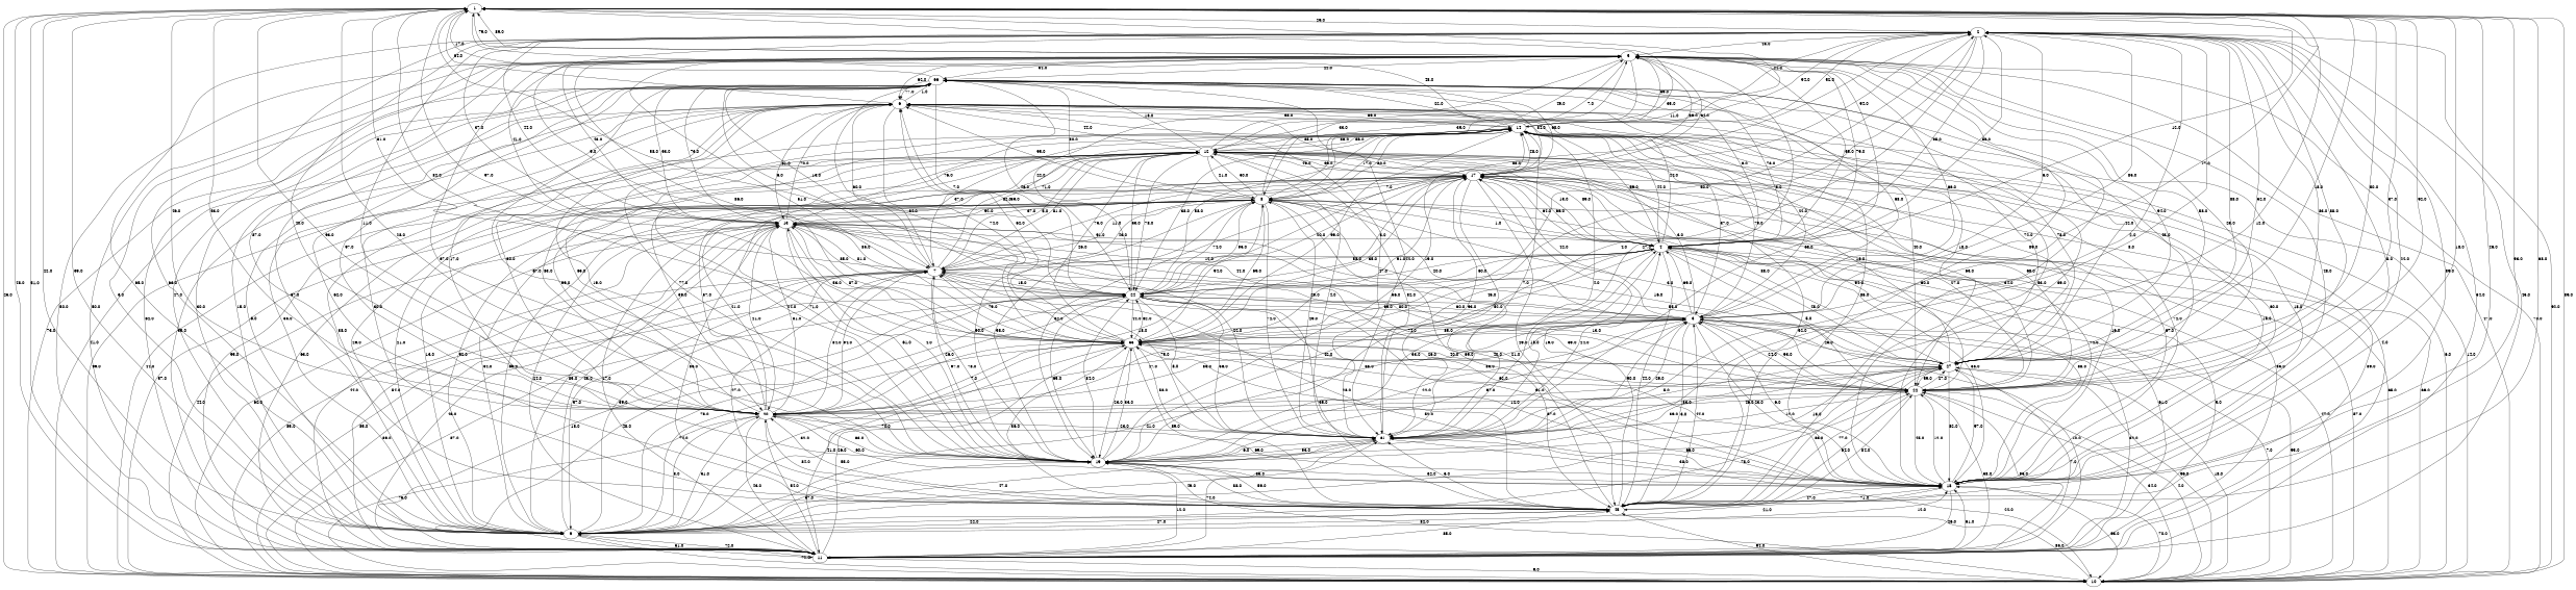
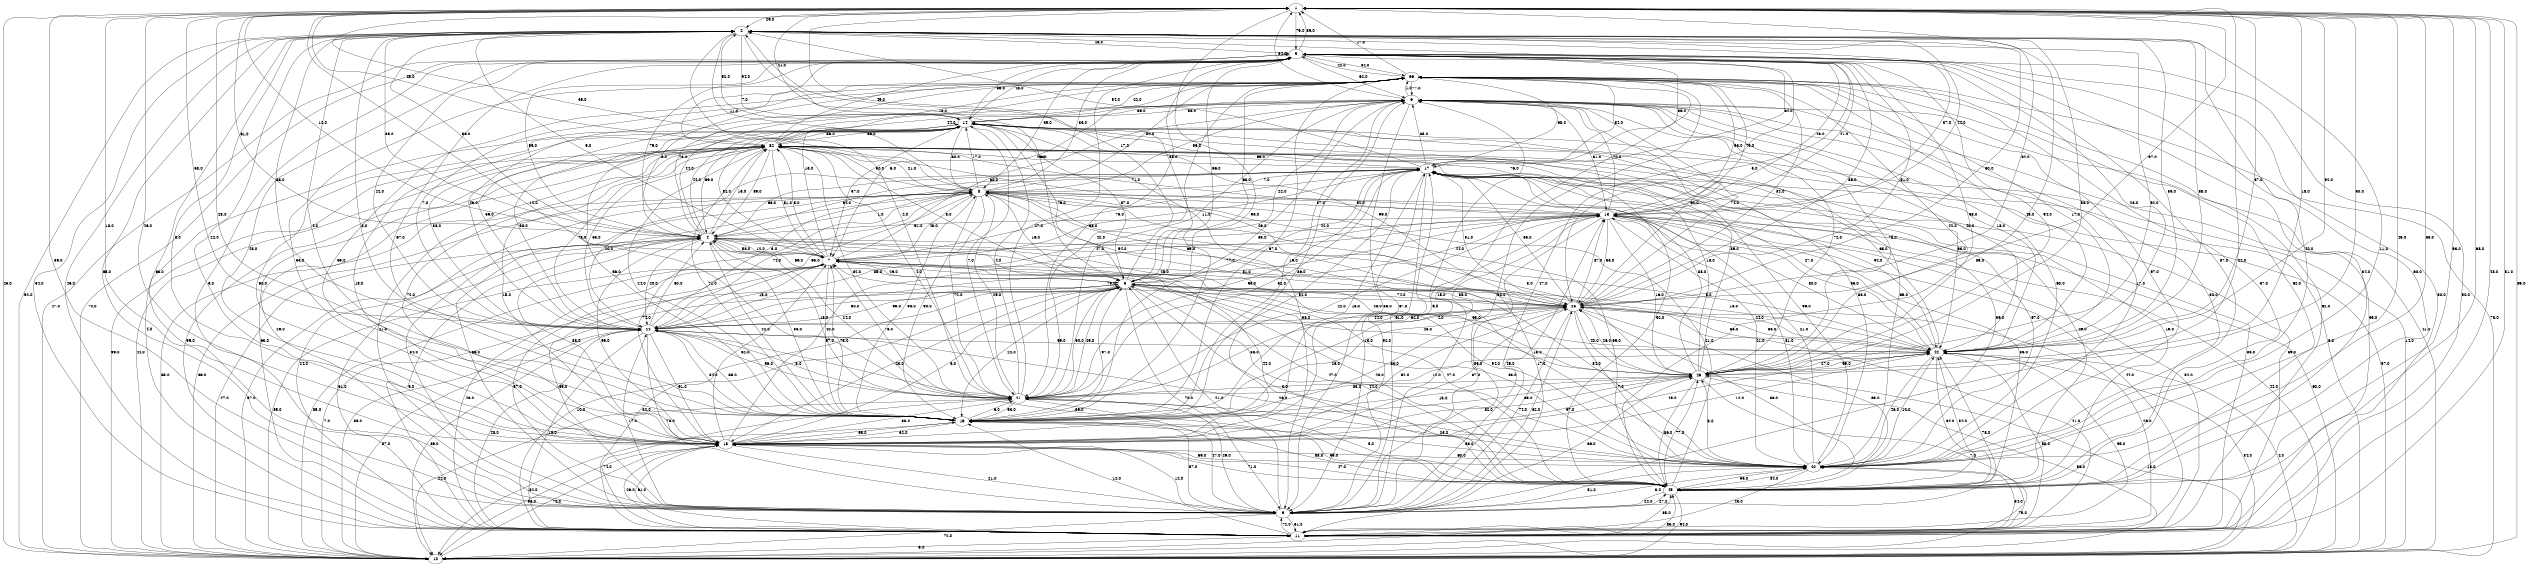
  strict digraph {
    n1 [label=1]
    n2 [label=2]
    n3 [label=5]
    n4 [label=9]
    n5 [label=10]
    n6 [label=11]
    n7 [label=45]
    n8 [label=18]
    n9 [label=19]
    n10 [label=20]
-   n11 [label=61]
+   n11 [label=21]
    n12 [label=22]
-   n13 [label=27]
+   n13 [label=23]
    n14 [label=24]
-   n15 [label=55]
+   n15 [label=25]
    n16 [label=3]
    n17 [label=4]
    n18 [label=7]
    n19 [label=8]
    n20 [label=13]
    n21 [label=14]
-   n22 [label=12]
+   n22 [label=82]
    n23 [label=17]
    n24 [label=6]
    n25 [label=66]
    n1 -> n2 [label=29.0]
    n1 -> n3 [label=79.0]
    n1 -> n4 [label=22.0]
    n1 -> n5 [label=25.0]
    n1 -> n6 [label=48.0]
    n1 -> n7 [label=93.0]
    n1 -> n8 [label=18.0]
    n1 -> n9 [label=93.0]
    n1 -> n10 [label=46.0]
    n1 -> n11 [label=12.0]
    n1 -> n12 [label=37.0]
    n1 -> n13 [label=18.0]
    n1 -> n14 [label=58.0]
    n1 -> n15 [label=82.0]
    n2 -> n3 [label=43.0]
    n2 -> n4 [label=65.0]
    n2 -> n6 [label=54.0]
    n2 -> n7 [label=89.0]
    n2 -> n8 [label=8.0]
    n2 -> n9 [label=4.0]
    n2 -> n10 [label=40.0]
    n2 -> n11 [label=2.0]
    n2 -> n12 [label=83.0]
    n2 -> n13 [label=88.0]
    n2 -> n15 [label=3.0]
    n2 -> n16 [label=6.0]
    n2 -> n17 [label=85.0]
    n2 -> n18 [label=9.0]
    n2 -> n19 [label=11.0]
    n2 -> n20 [label=37.0]
    n2 -> n21 [label=94.0]
    n3 -> n1 [label=89.0]
    n3 -> n4 [label=47.0]
    n3 -> n5 [label=47.0]
    n3 -> n6 [label=50.0]
    n3 -> n7 [label=34.0]
    n3 -> n10 [label=87.0]
    n3 -> n11 [label=68.0]
    n3 -> n13 [label=58.0]
    n3 -> n14 [label=22.0]
    n3 -> n15 [label=86.0]
    n3 -> n17 [label=55.0]
    n3 -> n19 [label=35.0]
    n3 -> n20 [label=43.0]
-   n23 -> n21 [label=48.0]
+   n3 -> n21 [label=48.0]
    n3 -> n22 [label=7.0]
    n3 -> n23 [label=99.0]
    n3 -> n24 [label=62.0]
    n3 -> n25 [label=34.0]
    n4 -> n1 [label=39.0]
    n4 -> n2 [label=63.0]
    n4 -> n3 [label=3.0]
    n4 -> n5 [label=72.0]
    n4 -> n6 [label=51.0]
    n4 -> n7 [label=27.0]
    n4 -> n8 [label=12.0]
    n4 -> n9 [label=57.0]
    n4 -> n10 [label=51.0]
    n4 -> n11 [label=49.0]
    n4 -> n12 [label=78.0]
    n4 -> n13 [label=66.0]
+   n4 -> n14 [label=17.0]
    n4 -> n15 [label=32.0]
    n4 -> n16 [label=21.0]
    n4 -> n18 [label=39.0]
    n4 -> n19 [label=63.0]
    n4 -> n20 [label=45.0]
    n4 -> n22 [label=21.0]
    n4 -> n23 [label=92.0]
    n4 -> n24 [label=6.0]
    n4 -> n25 [label=30.0]
    n5 -> n1 [label=89.0]
    n5 -> n2 [label=92.0]
    n5 -> n3 [label=70.0]
    n5 -> n7 [label=85.0]
    n5 -> n8 [label=70.0]
    n5 -> n12 [label=4.0]
    n5 -> n13 [label=18.0]
    n5 -> n14 [label=87.0]
    n5 -> n16 [label=95.0]
    n5 -> n17 [label=57.0]
    n5 -> n18 [label=85.0]
    n5 -> n19 [label=69.0]
    n5 -> n20 [label=60.0]
    n5 -> n21 [label=14.0]
    n5 -> n22 [label=44.0]
    n5 -> n23 [label=57.0]
    n6 -> n1 [label=51.0]
    n6 -> n2 [label=45.0]
    n6 -> n3 [label=50.0]
    n6 -> n4 [label=72.0]
    n6 -> n5 [label=9.0]
    n6 -> n7 [label=85.0]
    n6 -> n8 [label=61.0]
    n6 -> n9 [label=12.0]
    n6 -> n10 [label=54.0]
    n6 -> n11 [label=74.0]
    n6 -> n12 [label=95.0]
    n6 -> n14 [label=48.0]
    n6 -> n15 [label=26.0]
    n6 -> n16 [label=32.0]
    n6 -> n17 [label=5.0]
    n6 -> n19 [label=17.0]
    n6 -> n20 [label=54.0]
    n6 -> n22 [label=63.0]
    n6 -> n23 [label=89.0]
    n6 -> n25 [label=62.0]
    n7 -> n1 [label=68.0]
    n7 -> n3 [label=60.0]
    n7 -> n4 [label=22.0]
    n7 -> n5 [label=94.0]
    n7 -> n8 [label=71.0]
    n7 -> n9 [label=59.0]
    n7 -> n10 [label=55.0]
    n7 -> n11 [label=5.0]
    n7 -> n12 [label=84.0]
    n7 -> n13 [label=77.0]
    n7 -> n15 [label=36.0]
    n7 -> n16 [label=44.0]
    n7 -> n18 [label=27.0]
    n7 -> n19 [label=21.0]
    n7 -> n23 [label=19.0]
    n7 -> n24 [label=30.0]
    n7 -> n25 [label=62.0]
    n8 -> n1 [label=46.0]
    n8 -> n2 [label=22.0]
    n8 -> n3 [label=48.0]
    n8 -> n4 [label=21.0]
    n8 -> n5 [label=93.0]
    n8 -> n6 [label=26.0]
    n8 -> n7 [label=47.0]
    n8 -> n9 [label=55.0]
    n8 -> n10 [label=60.0]
    n8 -> n11 [label=38.0]
    n8 -> n12 [label=12.0]
    n8 -> n13 [label=97.0]
    n8 -> n15 [label=37.0]
    n8 -> n16 [label=6.0]
    n8 -> n17 [label=88.0]
    n8 -> n18 [label=62.0]
    n8 -> n19 [label=74.0]
    n8 -> n20 [label=40.0]
    n8 -> n21 [label=18.0]
    n8 -> n22 [label=15.0]
    n8 -> n23 [label=67.0]
    n8 -> n24 [label=86.0]
    n8 -> n25 [label=39.0]
    n9 -> n1 [label=28.0]
    n9 -> n2 [label=8.0]
    n9 -> n3 [label=67.0]
    n9 -> n5 [label=82.0]
    n9 -> n7 [label=88.0]
    n9 -> n8 [label=32.0]
    n9 -> n11 [label=6.0]
    n9 -> n13 [label=13.0]
    n9 -> n14 [label=84.0]
    n9 -> n15 [label=33.0]
    n9 -> n16 [label=97.0]
    n9 -> n17 [label=33.0]
    n9 -> n18 [label=78.0]
    n9 -> n19 [label=98.0]
    n9 -> n20 [label=4.0]
    n9 -> n21 [label=56.0]
    n9 -> n22 [label=71.0]
    n9 -> n24 [label=19.0]
    n10 -> n1 [label=53.0]
    n10 -> n2 [label=11.0]
    n10 -> n4 [label=3.0]
    n10 -> n5 [label=75.0]
    n10 -> n6 [label=43.0]
    n10 -> n7 [label=84.0]
    n10 -> n8 [label=69.0]
    n10 -> n9 [label=63.0]
    n10 -> n11 [label=23.0]
    n10 -> n12 [label=12.0]
    n10 -> n13 [label=5.0]
    n10 -> n14 [label=26.0]
    n10 -> n16 [label=83.0]
    n10 -> n18 [label=94.0]
    n10 -> n19 [label=21.0]
    n10 -> n20 [label=81.0]
    n10 -> n21 [label=65.0]
    n10 -> n22 [label=99.0]
    n10 -> n23 [label=57.0]
    n10 -> n24 [label=17.0]
    n11 -> n3 [label=27.0]
    n11 -> n4 [label=47.0]
    n11 -> n5 [label=22.0]
    n11 -> n9 [label=93.0]
    n11 -> n12 [label=12.0]
    n11 -> n14 [label=56.0]
    n11 -> n15 [label=58.0]
    n11 -> n16 [label=29.0]
    n11 -> n17 [label=24.0]
    n11 -> n18 [label=75.0]
    n11 -> n19 [label=29.0]
    n11 -> n21 [label=4.0]
    n11 -> n22 [label=4.0]
    n11 -> n23 [label=93.0]
    n12 -> n1 [label=92.0]
    n12 -> n2 [label=88.0]
    n12 -> n3 [label=23.0]
    n12 -> n5 [label=34.0]
    n12 -> n6 [label=58.0]
    n12 -> n7 [label=64.0]
    n12 -> n8 [label=45.0]
    n12 -> n10 [label=46.0]
    n12 -> n13 [label=27.0]
    n12 -> n15 [label=55.0]
    n12 -> n16 [label=24.0]
    n12 -> n18 [label=13.0]
    n12 -> n20 [label=55.0]
    n12 -> n22 [label=68.0]
    n12 -> n23 [label=27.0]
    n12 -> n24 [label=18.0]
+   n12 -> n25 [label=17.0]
    n13 -> n1 [label=50.0]
    n13 -> n2 [label=52.0]
    n13 -> n3 [label=94.0]
    n13 -> n5 [label=96.0]
    n13 -> n6 [label=7.0]
    n13 -> n7 [label=86.0]
    n13 -> n8 [label=82.0]
    n13 -> n9 [label=39.0]
    n13 -> n11 [label=83.0]
    n13 -> n12 [label=59.0]
    n13 -> n15 [label=26.0]
    n13 -> n21 [label=89.0]
    n13 -> n22 [label=18.0]
    n13 -> n23 [label=88.0]
    n13 -> n24 [label=78.0]
    n14 -> n2 [label=83.0]
    n14 -> n4 [label=78.0]
    n14 -> n5 [label=89.0]
    n14 -> n6 [label=18.0]
    n14 -> n7 [label=35.0]
    n14 -> n8 [label=91.0]
    n14 -> n9 [label=65.0]
    n14 -> n11 [label=8.0]
    n14 -> n12 [label=59.0]
    n14 -> n15 [label=44.0]
    n14 -> n16 [label=99.0]
    n14 -> n17 [label=60.0]
    n14 -> n19 [label=95.0]
    n14 -> n20 [label=81.0]
    n14 -> n21 [label=58.0]
    n14 -> n22 [label=53.0]
    n14 -> n23 [label=3.0]
    n14 -> n24 [label=59.0]
    n14 -> n25 [label=46.0]
    n15 -> n1 [label=97.0]
    n15 -> n2 [label=50.0]
    n15 -> n3 [label=51.0]
    n15 -> n4 [label=74.0]
    n15 -> n6 [label=41.0]
    n15 -> n7 [label=89.0]
    n15 -> n8 [label=52.0]
    n15 -> n9 [label=23.0]
    n15 -> n10 [label=7.0]
    n15 -> n12 [label=83.0]
    n15 -> n13 [label=40.0]
    n15 -> n14 [label=62.0]
    n15 -> n16 [label=74.0]
    n15 -> n18 [label=79.0]
    n15 -> n19 [label=69.0]
    n15 -> n20 [label=87.0]
    n15 -> n22 [label=26.0]
    n15 -> n23 [label=35.0]
    n15 -> n24 [label=62.0]
    n15 -> n25 [label=84.0]
    n16 -> n1 [label=17.0]
    n16 -> n2 [label=85.0]
    n16 -> n3 [label=66.0]
    n16 -> n4 [label=70.0]
    n16 -> n5 [label=7.0]
    n16 -> n6 [label=10.0]
    n16 -> n7 [label=3.0]
    n16 -> n8 [label=23.0]
    n16 -> n9 [label=22.0]
    n16 -> n10 [label=47.0]
    n16 -> n11 [label=90.0]
    n16 -> n12 [label=93.0]
    n16 -> n13 [label=25.0]
    n16 -> n14 [label=60.0]
    n16 -> n15 [label=85.0]
    n16 -> n17 [label=69.0]
    n16 -> n20 [label=44.0]
    n16 -> n21 [label=79.0]
    n16 -> n22 [label=3.0]
    n16 -> n23 [label=42.0]
    n17 -> n1 [label=12.0]
    n17 -> n2 [label=56.0]
    n17 -> n3 [label=79.0]
    n17 -> n5 [label=47.0]
    n17 -> n6 [label=61.0]
    n17 -> n7 [label=44.0]
    n17 -> n8 [label=55.0]
    n17 -> n9 [label=42.0]
    n17 -> n10 [label=18.0]
    n17 -> n11 [label=18.0]
    n17 -> n12 [label=5.0]
    n17 -> n13 [label=48.0]
    n17 -> n14 [label=20.0]
    n17 -> n15 [label=45.0]
    n17 -> n18 [label=58.0]
    n17 -> n19 [label=1.0]
    n17 -> n21 [label=44.0]
    n17 -> n22 [label=13.0]
    n17 -> n23 [label=66.0]
    n17 -> n24 [label=44.0]
    n17 -> n25 [label=73.0]
    n18 -> n1 [label=61.0]
    n18 -> n4 [label=57.0]
    n18 -> n5 [label=85.0]
    n18 -> n6 [label=43.0]
    n18 -> n7 [label=28.0]
    n18 -> n9 [label=97.0]
    n18 -> n10 [label=84.0]
    n18 -> n14 [label=15.0]
-   n16 -> n18 [label=29.0]
+   n18 -> n16 [label=29.0]
    n18 -> n17 [label=12.0]
    n18 -> n20 [label=85.0]
    n18 -> n21 [label=82.0]
    n18 -> n22 [label=5.0]
    n18 -> n23 [label=11.0]
    n18 -> n24 [label=60.0]
    n18 -> n25 [label=13.0]
    n19 -> n1 [label=35.0]
    n19 -> n3 [label=33.0]
    n19 -> n4 [label=34.0]
    n19 -> n5 [label=65.0]
    n19 -> n6 [label=24.0]
    n19 -> n7 [label=69.0]
    n19 -> n9 [label=90.0]
    n19 -> n11 [label=72.0]
    n19 -> n13 [label=3.0]
    n19 -> n14 [label=74.0]
    n19 -> n15 [label=94.0]
    n19 -> n16 [label=19.0]
    n19 -> n18 [label=43.0]
    n19 -> n20 [label=37.0]
    n19 -> n21 [label=17.0]
    n19 -> n22 [label=50.0]
    n19 -> n24 [label=95.0]
    n19 -> n25 [label=80.0]
    n20 -> n2 [label=44.0]
    n20 -> n3 [label=41.0]
    n20 -> n4 [label=85.0]
    n20 -> n5 [label=44.0]
    n20 -> n6 [label=44.0]
    n20 -> n7 [label=83.0]
    n20 -> n9 [label=61.0]
    n20 -> n10 [label=21.0]
    n20 -> n11 [label=22.0]
    n20 -> n12 [label=80.0]
    n20 -> n13 [label=16.0]
    n20 -> n14 [label=85.0]
    n20 -> n15 [label=53.0]
    n20 -> n17 [label=91.0]
    n20 -> n19 [label=92.0]
    n20 -> n21 [label=76.0]
    n20 -> n22 [label=71.0]
    n20 -> n24 [label=70.0]
    n20 -> n25 [label=53.0]
    n21 -> n1 [label=21.0]
    n21 -> n2 [label=52.0]
    n21 -> n3 [label=59.0]
    n21 -> n4 [label=38.0]
    n21 -> n5 [label=6.0]
    n21 -> n6 [label=4.0]
    n21 -> n8 [label=60.0]
    n21 -> n10 [label=83.0]
    n21 -> n11 [label=7.0]
    n21 -> n14 [label=38.0]
    n21 -> n15 [label=99.0]
    n21 -> n16 [label=37.0]
    n21 -> n17 [label=69.0]
    n21 -> n18 [label=37.0]
    n21 -> n19 [label=60.0]
    n21 -> n22 [label=36.0]
    n21 -> n24 [label=98.0]
    n21 -> n25 [label=22.0]
    n22 -> n1 [label=48.0]
    n22 -> n3 [label=49.0]
    n22 -> n4 [label=29.0]
    n22 -> n5 [label=99.0]
    n22 -> n6 [label=95.0]
    n22 -> n7 [label=52.0]
    n22 -> n8 [label=72.0]
    n22 -> n9 [label=24.0]
    n22 -> n11 [label=82.0]
    n22 -> n12 [label=63.0]
    n22 -> n14 [label=78.0]
    n22 -> n17 [label=89.0]
    n22 -> n18 [label=81.0]
    n22 -> n19 [label=21.0]
    n22 -> n21 [label=36.0]
    n22 -> n23 [label=49.0]
    n22 -> n24 [label=44.0]
    n22 -> n25 [label=18.0]
    n23 -> n2 [label=94.0]
    n23 -> n3 [label=64.0]
    n23 -> n4 [label=13.0]
    n23 -> n6 [label=83.0]
    n23 -> n7 [label=29.0]
    n23 -> n8 [label=16.0]
    n23 -> n9 [label=52.0]
    n23 -> n10 [label=39.0]
    n23 -> n11 [label=52.0]
    n23 -> n12 [label=94.0]
    n23 -> n14 [label=20.0]
    n23 -> n15 [label=91.0]
    n23 -> n17 [label=64.0]
    n23 -> n18 [label=75.0]
    n23 -> n19 [label=7.0]
    n23 -> n22 [label=99.0]
    n23 -> n24 [label=85.0]
    n23 -> n25 [label=84.0]
    n24 -> n1 [label=64.0]
    n24 -> n4 [label=55.0]
    n24 -> n5 [label=41.0]
    n24 -> n6 [label=35.0]
    n24 -> n9 [label=77.0]
    n24 -> n10 [label=60.0]
    n24 -> n11 [label=47.0]
    n24 -> n12 [label=40.0]
    n24 -> n13 [label=72.0]
    n24 -> n15 [label=74.0]
    n24 -> n16 [label=22.0]
    n24 -> n20 [label=61.0]
    n24 -> n21 [label=69.0]
    n24 -> n25 [label=1.0]
    n25 -> n1 [label=17.0]
    n25 -> n3 [label=22.0]
    n25 -> n4 [label=15.0]
    n25 -> n5 [label=73.0]
    n25 -> n7 [label=57.0]
    n25 -> n8 [label=53.0]
    n25 -> n9 [label=67.0]
    n25 -> n10 [label=97.0]
    n25 -> n11 [label=42.0]
    n25 -> n12 [label=43.0]
    n25 -> n13 [label=42.0]
    n25 -> n14 [label=7.0]
    n25 -> n16 [label=68.0]
    n25 -> n17 [label=6.0]
    n25 -> n18 [label=6.0]
    n25 -> n20 [label=73.0]
    n25 -> n23 [label=68.0]
    n25 -> n24 [label=77.0]
  }
